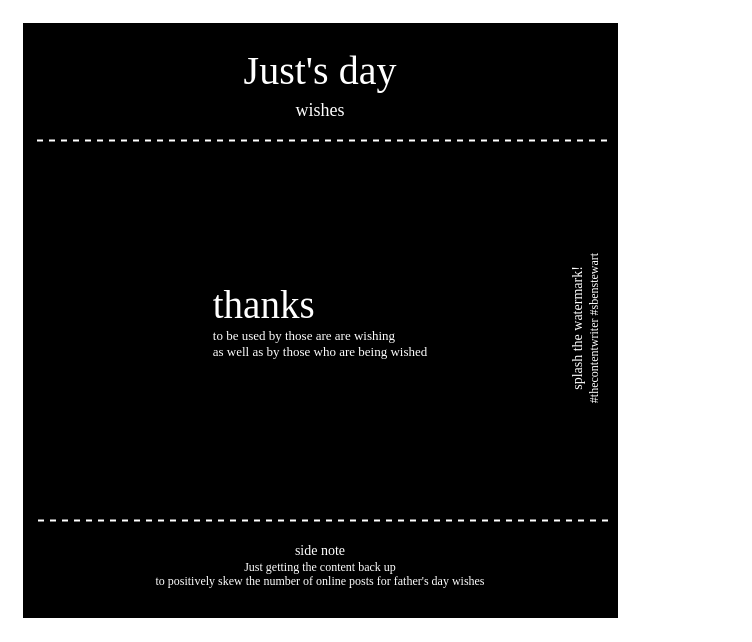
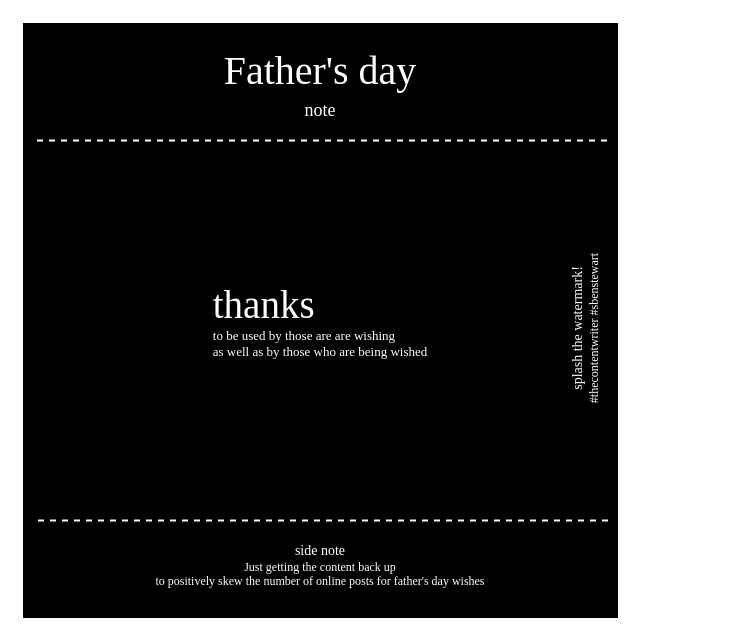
  <mxCell id="0" />
  <mxCell id="1" parent="0" />
  <mxCell id="2" value="" style="whiteSpace=wrap;html=1;aspect=fixed;strokeWidth=5;strokeColor=#FFFFFF;fillColor=#000000;" parent="1" vertex="1"><mxGeometry x="20" y="20" width="600" height="600" as="geometry" /></mxCell>
- <mxCell id="3" value="&lt;font face=&quot;xkcd&quot;&gt;&lt;span style=&quot;font-size: 40px&quot;&gt;Just's day&lt;/span&gt;&lt;br&gt;&lt;/font&gt;" style="text;html=1;strokeColor=none;fillColor=none;align=center;verticalAlign=middle;whiteSpace=wrap;rounded=0;fontColor=#FFFFFF;" parent="1" vertex="1"><mxGeometry x="25" y="60" width="590" height="20" as="geometry" /></mxCell>
- <mxCell id="4" value="&lt;font face=&quot;xkcd&quot;&gt;&lt;span style=&quot;font-size: 18px&quot;&gt;wishes&lt;/span&gt;&lt;br&gt;&lt;/font&gt;" style="text;html=1;strokeColor=none;fillColor=none;align=center;verticalAlign=middle;whiteSpace=wrap;rounded=0;fontColor=#FFFFFF;" parent="1" vertex="1"><mxGeometry x="20" y="100" width="600" height="20" as="geometry" /></mxCell>
+ <mxCell id="3" value="&lt;font face=&quot;xkcd&quot;&gt;&lt;span style=&quot;font-size: 40px&quot;&gt;Father's day&lt;/span&gt;&lt;br&gt;&lt;/font&gt;" style="text;html=1;strokeColor=none;fillColor=none;align=center;verticalAlign=middle;whiteSpace=wrap;rounded=0;fontColor=#FFFFFF;" parent="1" vertex="1"><mxGeometry x="25" y="60" width="590" height="20" as="geometry" /></mxCell>
+ <mxCell id="4" value="&lt;font face=&quot;xkcd&quot;&gt;&lt;span style=&quot;font-size: 18px&quot;&gt;note&lt;/span&gt;&lt;br&gt;&lt;/font&gt;" style="text;html=1;strokeColor=none;fillColor=none;align=center;verticalAlign=middle;whiteSpace=wrap;rounded=0;fontColor=#FFFFFF;" parent="1" vertex="1"><mxGeometry x="20" y="100" width="600" height="20" as="geometry" /></mxCell>
  <mxCell id="5" value="" style="endArrow=none;dashed=1;html=1;strokeWidth=2;labelBackgroundColor=none;fontColor=#FFFFFF;strokeColor=#FFFFFF;" parent="1" edge="1"><mxGeometry width="50" height="50" relative="1" as="geometry"><mxPoint x="606.5" y="140" as="sourcePoint" /><mxPoint x="31.5" y="140" as="targetPoint" /></mxGeometry></mxCell>
  <mxCell id="6" value="" style="endArrow=none;dashed=1;html=1;strokeWidth=2;labelBackgroundColor=none;fontColor=#FFFFFF;strokeColor=#FFFFFF;" parent="1" edge="1"><mxGeometry width="50" height="50" relative="1" as="geometry"><mxPoint x="607.5" y="520" as="sourcePoint" /><mxPoint x="32.5" y="520" as="targetPoint" /></mxGeometry></mxCell>
  <mxCell id="7" value="&lt;font face=&quot;xkcd&quot;&gt;&lt;span style=&quot;font-size: 14px&quot;&gt;side note&lt;/span&gt;&lt;/font&gt;&lt;font face=&quot;xkcd&quot;&gt;&lt;br&gt;Just getting the content back up&lt;br&gt;to positively&amp;nbsp;skew the number of online posts for father's day wishes&lt;br&gt;&lt;/font&gt;" style="text;html=1;strokeColor=none;fillColor=none;align=center;verticalAlign=middle;whiteSpace=wrap;rounded=0;fontColor=#FFFFFF;" parent="1" vertex="1"><mxGeometry x="30" y="530" width="580" height="70" as="geometry" /></mxCell>
  <mxCell id="8" style="edgeStyle=orthogonalEdgeStyle;rounded=0;orthogonalLoop=1;jettySize=auto;html=1;exitX=0.5;exitY=1;exitDx=0;exitDy=0;strokeWidth=2;" parent="1" edge="1"><mxGeometry relative="1" as="geometry"><mxPoint x="471" y="381" as="sourcePoint" /><mxPoint x="471" y="381" as="targetPoint" /></mxGeometry></mxCell>
  <mxCell id="9" value="&lt;font face=&quot;xkcd&quot;&gt;&lt;span style=&quot;font-size: 14px&quot;&gt;splash the watermark!&lt;br&gt;&lt;/span&gt;#thecontentwriter #sbenstewart&lt;br&gt;&lt;/font&gt;" style="text;html=1;strokeColor=none;fillColor=none;align=center;verticalAlign=middle;whiteSpace=wrap;rounded=0;rotation=-90;fontColor=#FFFFFF;" parent="1" vertex="1"><mxGeometry x="440" y="318" width="290" height="20" as="geometry" /></mxCell>
  <mxCell id="10" value="&lt;div style=&quot;text-align: justify; font-size: 39px;&quot;&gt;&lt;font style=&quot;font-size: 39px;&quot; face=&quot;xkcd&quot;&gt;thanks&lt;/font&gt;&lt;/div&gt;&lt;div style=&quot;text-align: justify; font-size: 13px;&quot;&gt;&lt;font style=&quot;font-size: 13px;&quot; face=&quot;xkcd&quot;&gt;to be used by those are are wishing&lt;/font&gt;&lt;/div&gt;&lt;div style=&quot;text-align: justify; font-size: 13px;&quot;&gt;&lt;font style=&quot;font-size: 13px;&quot; face=&quot;xkcd&quot;&gt;as well as by those who are being wished&lt;/font&gt;&lt;/div&gt;" style="text;html=1;strokeColor=none;fillColor=none;align=center;verticalAlign=middle;whiteSpace=wrap;rounded=0;fontColor=#FFFFFF;" parent="1" vertex="1"><mxGeometry x="120" y="234" width="400" height="172" as="geometry" /></mxCell>
